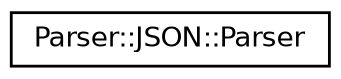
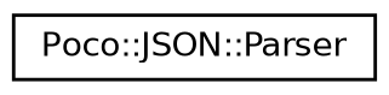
  digraph {
    rankdir=LR
-   n1 [color=black fillcolor=white fontname=Helvetica fontsize=10 height=0.2 label="Parser::JSON::Parser" shape=record style=filled width=0.4]
+   n1 [color=black fillcolor=white fontname=Helvetica fontsize=10 height=0.2 label="Poco::JSON::Parser" shape=record style=filled width=0.4]
  }
